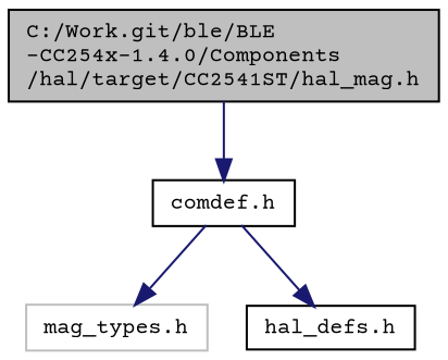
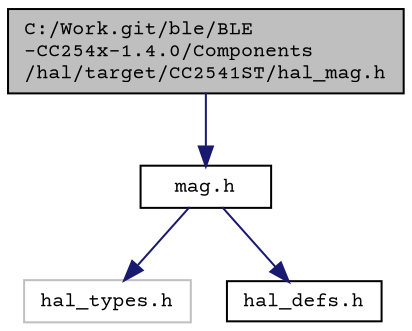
  digraph {
    fontname="Courier Prime"
    node [color=black fillcolor=white fontname="Courier Prime" fontsize=10 shape=record style=filled]
    edge [color=midnightblue fontname="Courier Prime" fontsize=10 labelfontname=Helvetica labelfontsize=10 style=solid]
    n1 [fillcolor=grey75 fontcolor=black height=0.2 label="C:/Work.git/ble/BLE\l-CC254x-1.4.0/Components\l/hal/target/CC2541ST/hal_mag.h" width=0.4]
-   n2 [height=0.2 label="comdef.h" width=0.4]
-   n3 [color=grey75 height=0.2 label="mag_types.h" width=0.4]
+   n2 [height=0.2 label="mag.h" width=0.4]
+   n3 [color=grey75 height=0.2 label="hal_types.h" width=0.4]
    n4 [height=0.2 label="hal_defs.h" width=0.4]
    n1 -> n2
    n2 -> n3
    n2 -> n4
  }
